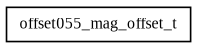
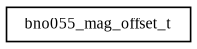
  digraph {
    rankdir=TB
    fontname="Liberation Serif"
-   n1 [color=black fillcolor=white fontname="Liberation Serif" fontsize=10 height=0.2 label=offset055_mag_offset_t shape=record style=filled width=0.4]
+   n1 [color=black fillcolor=white fontname="Liberation Serif" fontsize=10 height=0.2 label=bno055_mag_offset_t shape=record style=filled width=0.4]
  }
